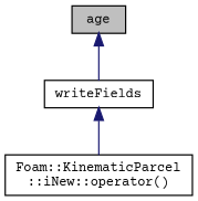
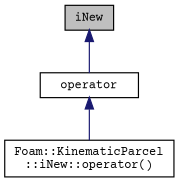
  digraph {
    fontname="Courier Prime"
    rankdir=TB
    node [color=black fontname="Courier Prime" fontsize=10 shape=record]
    edge [color=midnightblue dir=back fontname="Courier Prime" fontsize=10 labelfontname=Helvetica labelfontsize=10 style=solid]
-   n1 [fillcolor=grey75 fontcolor=black height=0.2 label=age style=filled width=0.4]
-   n2 [height=0.2 label=writeFields width=0.4]
+   n1 [fillcolor=grey75 fontcolor=black height=0.2 label=iNew style=filled width=0.4]
+   n2 [height=0.2 label=operator width=0.4]
    n3 [height=0.2 label="Foam::KinematicParcel\l::iNew::operator()" width=0.4]
    n1 -> n2
    n2 -> n3
  }
